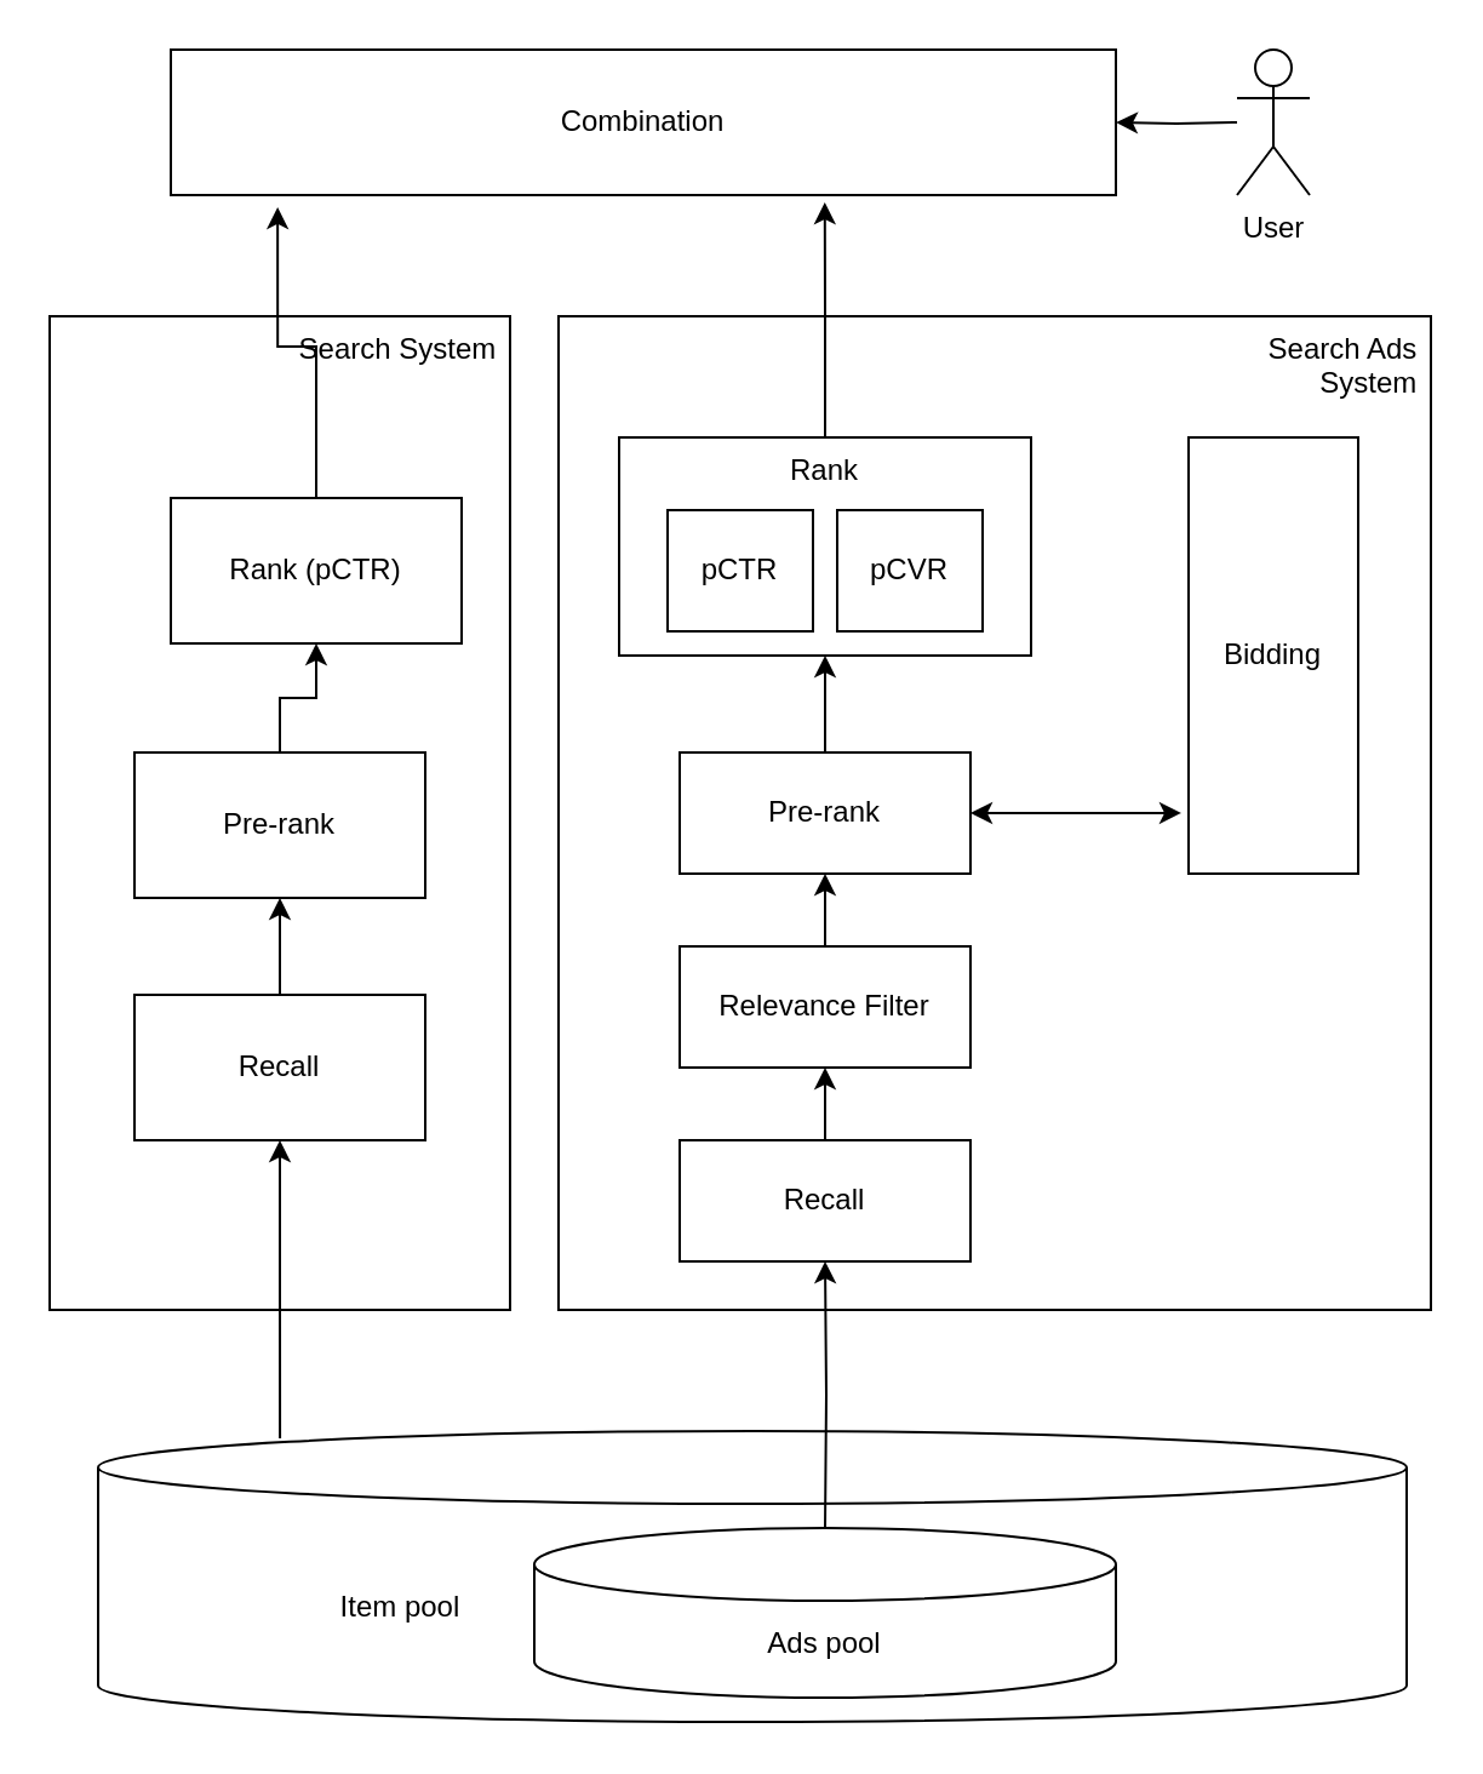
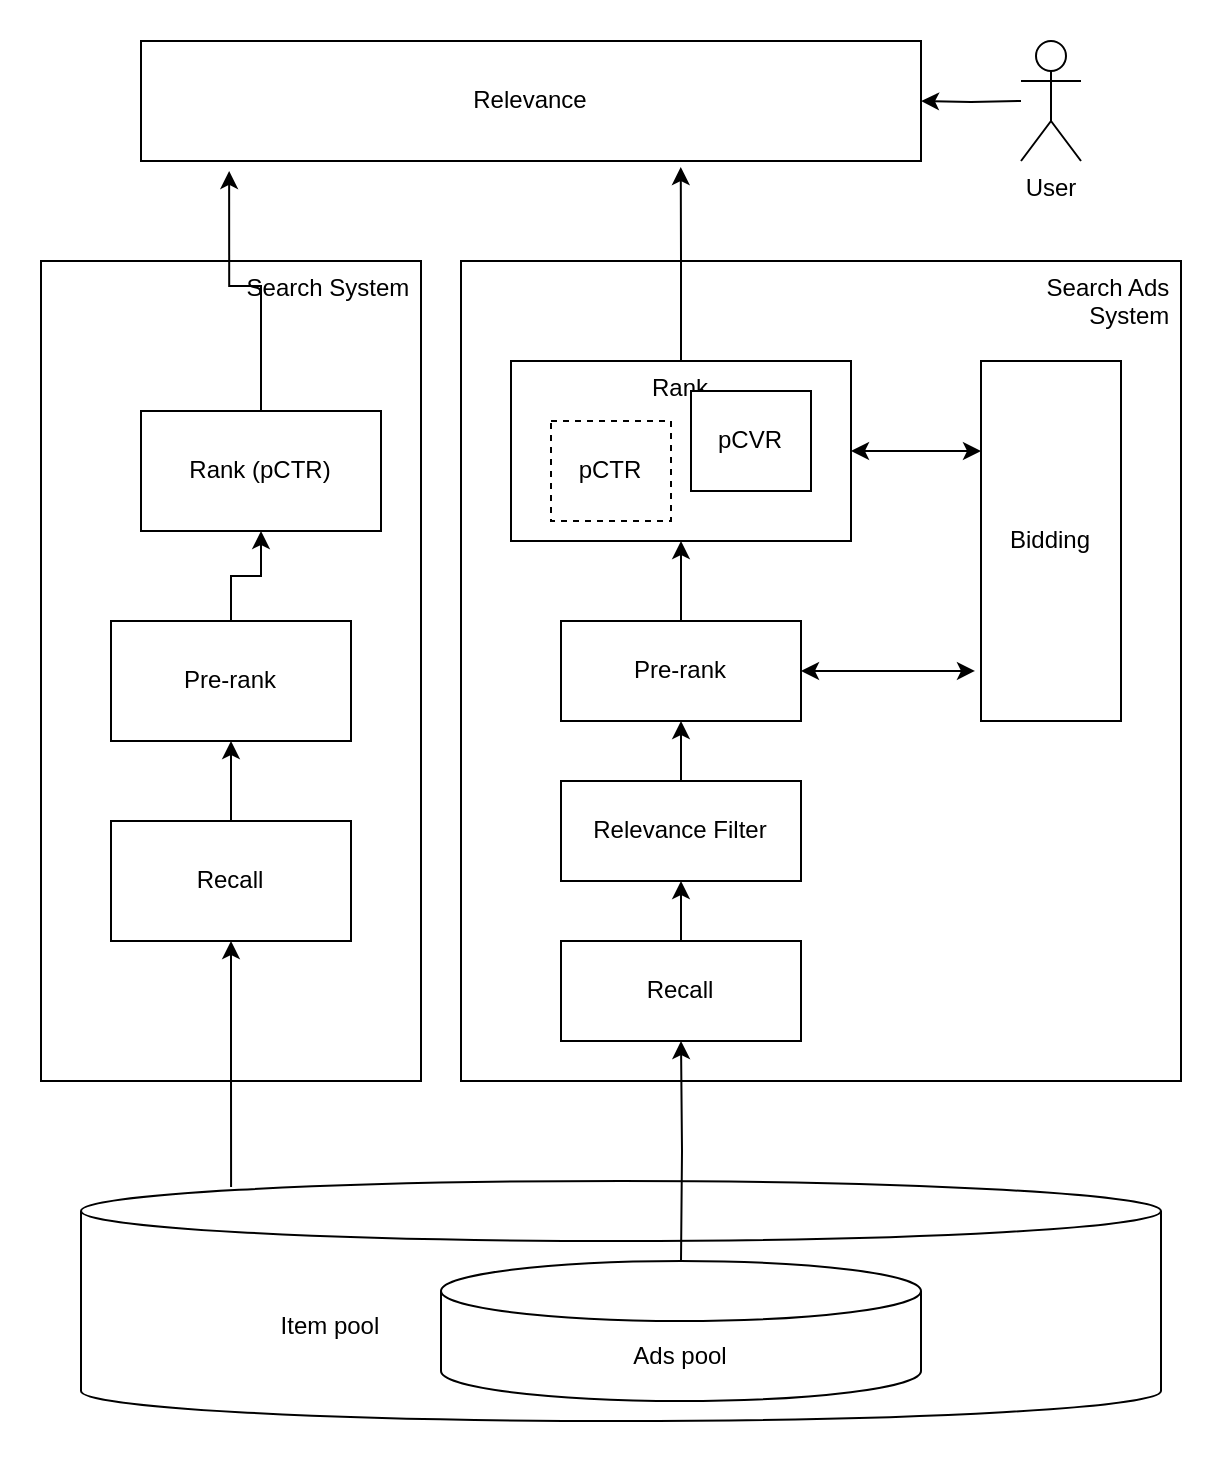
  <mxCell id="0" />
  <mxCell id="1" parent="0" />
  <mxCell id="2" value="&amp;nbsp;Search Ads&amp;nbsp;&lt;br&gt;System&amp;nbsp;" style="rounded=0;whiteSpace=wrap;html=1;align=right;verticalAlign=top;" vertex="1" parent="1"><mxGeometry x="230" y="130" width="360" height="410" as="geometry" /></mxCell>
  <mxCell id="3" style="edgeStyle=orthogonalEdgeStyle;rounded=0;orthogonalLoop=1;jettySize=auto;html=1;exitX=0.5;exitY=0;exitDx=0;exitDy=0;" edge="1" parent="1" source="4" target="6"><mxGeometry relative="1" as="geometry" /></mxCell>
  <mxCell id="4" value="Recall" style="rounded=0;whiteSpace=wrap;html=1;" vertex="1" parent="1"><mxGeometry x="280" y="470" width="120" height="50" as="geometry" /></mxCell>
  <mxCell id="5" style="edgeStyle=orthogonalEdgeStyle;rounded=0;orthogonalLoop=1;jettySize=auto;html=1;exitX=0.5;exitY=0;exitDx=0;exitDy=0;entryX=0.5;entryY=1;entryDx=0;entryDy=0;" edge="1" parent="1" source="6" target="9"><mxGeometry relative="1" as="geometry" /></mxCell>
  <mxCell id="6" value="Relevance Filter" style="rounded=0;whiteSpace=wrap;html=1;" vertex="1" parent="1"><mxGeometry x="280" y="390" width="120" height="50" as="geometry" /></mxCell>
  <mxCell id="7" style="edgeStyle=orthogonalEdgeStyle;rounded=0;orthogonalLoop=1;jettySize=auto;html=1;exitX=0.5;exitY=0;exitDx=0;exitDy=0;entryX=0.5;entryY=1;entryDx=0;entryDy=0;" edge="1" parent="1" source="9" target="12"><mxGeometry relative="1" as="geometry" /></mxCell>
  <mxCell id="8" style="edgeStyle=orthogonalEdgeStyle;rounded=0;orthogonalLoop=1;jettySize=auto;html=1;exitX=1;exitY=0.5;exitDx=0;exitDy=0;startArrow=classic;startFill=1;endArrow=classic;endFill=1;entryX=-0.043;entryY=0.861;entryDx=0;entryDy=0;entryPerimeter=0;" edge="1" parent="1" source="9" target="18"><mxGeometry relative="1" as="geometry" /></mxCell>
  <mxCell id="9" value="Pre-rank" style="rounded=0;whiteSpace=wrap;html=1;" vertex="1" parent="1"><mxGeometry x="280" y="310" width="120" height="50" as="geometry" /></mxCell>
  <mxCell id="10" style="edgeStyle=orthogonalEdgeStyle;rounded=0;orthogonalLoop=1;jettySize=auto;html=1;exitX=0.5;exitY=0;exitDx=0;exitDy=0;entryX=0.692;entryY=1.05;entryDx=0;entryDy=0;entryPerimeter=0;" edge="1" parent="1" source="12" target="13"><mxGeometry relative="1" as="geometry" /></mxCell>
+ <mxCell id="11" style="edgeStyle=orthogonalEdgeStyle;rounded=0;orthogonalLoop=1;jettySize=auto;html=1;exitX=1;exitY=0.5;exitDx=0;exitDy=0;entryX=0;entryY=0.25;entryDx=0;entryDy=0;startArrow=classic;startFill=1;endArrow=classic;endFill=1;" edge="1" parent="1" source="12" target="18"><mxGeometry relative="1" as="geometry" /></mxCell>
  <mxCell id="12" value="Rank" style="rounded=0;whiteSpace=wrap;html=1;verticalAlign=top;" vertex="1" parent="1"><mxGeometry x="255" y="180" width="170" height="90" as="geometry" /></mxCell>
- <mxCell id="13" value="Combination" style="rounded=0;whiteSpace=wrap;html=1;" vertex="1" parent="1"><mxGeometry x="70" y="20" width="390" height="60" as="geometry" /></mxCell>
+ <mxCell id="13" value="Relevance" style="rounded=0;whiteSpace=wrap;html=1;" vertex="1" parent="1"><mxGeometry x="70" y="20" width="390" height="60" as="geometry" /></mxCell>
  <mxCell id="14" value="Search System&amp;nbsp;" style="rounded=0;whiteSpace=wrap;html=1;verticalAlign=top;align=right;" vertex="1" parent="1"><mxGeometry x="20" y="130" width="190" height="410" as="geometry" /></mxCell>
  <mxCell id="15" style="edgeStyle=orthogonalEdgeStyle;rounded=0;orthogonalLoop=1;jettySize=auto;html=1;entryX=1;entryY=0.5;entryDx=0;entryDy=0;" edge="1" parent="1" target="13"><mxGeometry relative="1" as="geometry"><mxPoint x="510" y="50" as="sourcePoint" /></mxGeometry></mxCell>
  <mxCell id="16" value="User" style="shape=umlActor;verticalLabelPosition=bottom;verticalAlign=top;html=1;outlineConnect=0;" vertex="1" parent="1"><mxGeometry x="510" y="20" width="30" height="60" as="geometry" /></mxCell>
  <mxCell id="17" style="edgeStyle=orthogonalEdgeStyle;rounded=0;orthogonalLoop=1;jettySize=auto;html=1;exitX=0.5;exitY=1;exitDx=0;exitDy=0;" edge="1" parent="1" source="2" target="2"><mxGeometry relative="1" as="geometry" /></mxCell>
  <mxCell id="18" value="Bidding" style="rounded=0;whiteSpace=wrap;html=1;" vertex="1" parent="1"><mxGeometry x="490" y="180" width="70" height="180" as="geometry" /></mxCell>
  <mxCell id="19" style="edgeStyle=orthogonalEdgeStyle;rounded=0;orthogonalLoop=1;jettySize=auto;html=1;exitX=0.5;exitY=0;exitDx=0;exitDy=0;entryX=0.5;entryY=1;entryDx=0;entryDy=0;startArrow=none;startFill=0;endArrow=classic;endFill=1;" edge="1" parent="1" source="20" target="22"><mxGeometry relative="1" as="geometry" /></mxCell>
  <mxCell id="20" value="Recall" style="rounded=0;whiteSpace=wrap;html=1;" vertex="1" parent="1"><mxGeometry x="55" y="410" width="120" height="60" as="geometry" /></mxCell>
  <mxCell id="21" style="edgeStyle=orthogonalEdgeStyle;rounded=0;orthogonalLoop=1;jettySize=auto;html=1;exitX=0.5;exitY=0;exitDx=0;exitDy=0;entryX=0.5;entryY=1;entryDx=0;entryDy=0;startArrow=none;startFill=0;endArrow=classic;endFill=1;" edge="1" parent="1" source="22" target="24"><mxGeometry relative="1" as="geometry" /></mxCell>
  <mxCell id="22" value="Pre-rank" style="rounded=0;whiteSpace=wrap;html=1;" vertex="1" parent="1"><mxGeometry x="55" y="310" width="120" height="60" as="geometry" /></mxCell>
  <mxCell id="23" style="edgeStyle=orthogonalEdgeStyle;rounded=0;orthogonalLoop=1;jettySize=auto;html=1;exitX=0.5;exitY=0;exitDx=0;exitDy=0;entryX=0.113;entryY=1.083;entryDx=0;entryDy=0;entryPerimeter=0;startArrow=none;startFill=0;endArrow=classic;endFill=1;" edge="1" parent="1" source="24" target="13"><mxGeometry relative="1" as="geometry" /></mxCell>
  <mxCell id="24" value="Rank (pCTR)" style="rounded=0;whiteSpace=wrap;html=1;" vertex="1" parent="1"><mxGeometry x="70" y="205" width="120" height="60" as="geometry" /></mxCell>
- <mxCell id="25" value="pCTR" style="rounded=0;whiteSpace=wrap;html=1;" vertex="1" parent="1"><mxGeometry x="275" y="210" width="60" height="50" as="geometry" /></mxCell>
- <mxCell id="26" value="pCVR" style="rounded=0;whiteSpace=wrap;html=1;" vertex="1" parent="1"><mxGeometry x="345" y="210" width="60" height="50" as="geometry" /></mxCell>
+ <mxCell id="25" value="pCTR" style="rounded=0;whiteSpace=wrap;html=1;dashed=1;" vertex="1" parent="1"><mxGeometry x="275" y="210" width="60" height="50" as="geometry" /></mxCell>
+ <mxCell id="26" value="pCVR" style="rounded=0;whiteSpace=wrap;html=1;" vertex="1" parent="1"><mxGeometry x="345" y="195" width="60" height="50" as="geometry" /></mxCell>
  <mxCell id="27" style="edgeStyle=orthogonalEdgeStyle;rounded=0;orthogonalLoop=1;jettySize=auto;html=1;entryX=0.176;entryY=0.025;entryDx=0;entryDy=0;entryPerimeter=0;startArrow=classic;startFill=1;endArrow=none;endFill=0;exitX=0.5;exitY=1;exitDx=0;exitDy=0;" edge="1" parent="1" source="20"><mxGeometry relative="1" as="geometry"><mxPoint x="115.04" y="593" as="targetPoint" /></mxGeometry></mxCell>
  <mxCell id="28" value="Item pool&amp;nbsp; &amp;nbsp; &amp;nbsp; &amp;nbsp; &amp;nbsp; &amp;nbsp; &amp;nbsp; &amp;nbsp; &amp;nbsp; &amp;nbsp; &amp;nbsp; &amp;nbsp; &amp;nbsp; &amp;nbsp; &amp;nbsp; &amp;nbsp; &amp;nbsp; &amp;nbsp; &amp;nbsp; &amp;nbsp; &amp;nbsp; &amp;nbsp; &amp;nbsp; &amp;nbsp; &amp;nbsp; &amp;nbsp; &amp;nbsp; &amp;nbsp; &amp;nbsp; &amp;nbsp; &amp;nbsp; &amp;nbsp; &amp;nbsp; &amp;nbsp; &amp;nbsp; &amp;nbsp; &amp;nbsp; &amp;nbsp; &amp;nbsp; &amp;nbsp; &amp;nbsp; &amp;nbsp; &amp;nbsp; &amp;nbsp;" style="shape=cylinder3;whiteSpace=wrap;html=1;boundedLbl=1;backgroundOutline=1;size=15;align=center;" vertex="1" parent="1"><mxGeometry x="40" y="590" width="540" height="120" as="geometry" /></mxCell>
  <mxCell id="29" value="Ads pool" style="shape=cylinder3;whiteSpace=wrap;html=1;boundedLbl=1;backgroundOutline=1;size=15;" vertex="1" parent="1"><mxGeometry x="220" y="630" width="240" height="70" as="geometry" /></mxCell>
  <mxCell id="30" style="edgeStyle=orthogonalEdgeStyle;rounded=0;orthogonalLoop=1;jettySize=auto;html=1;exitX=0.5;exitY=0;exitDx=0;exitDy=0;exitPerimeter=0;" edge="1" parent="1" target="4"><mxGeometry relative="1" as="geometry"><mxPoint x="340" y="630" as="sourcePoint" /></mxGeometry></mxCell>
